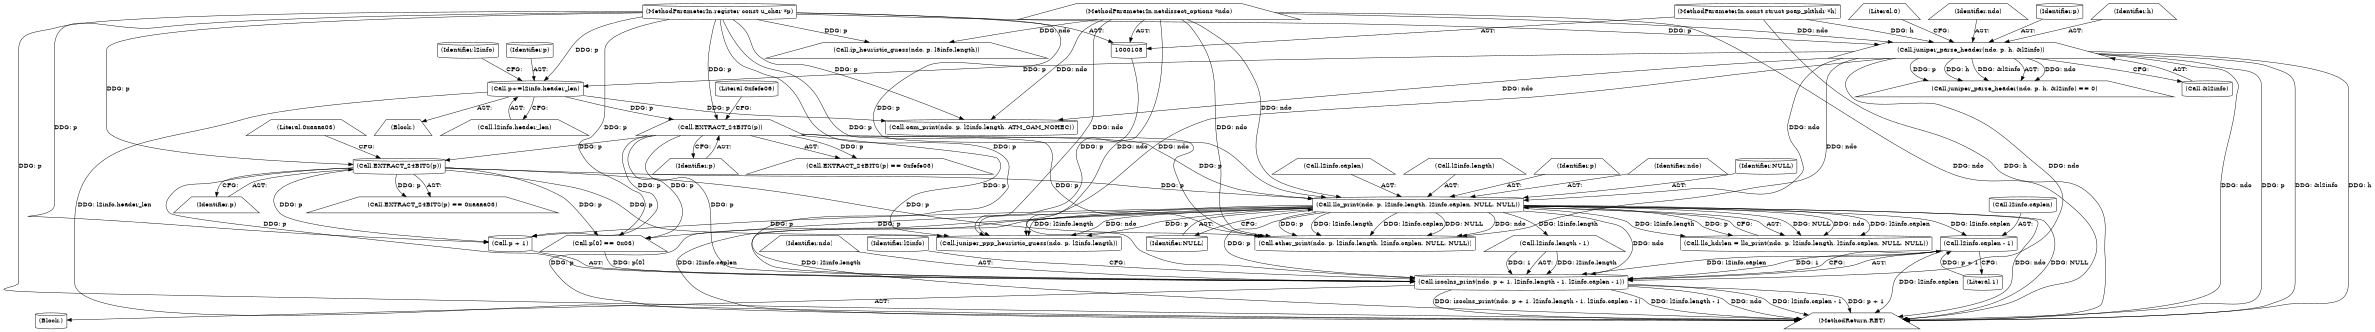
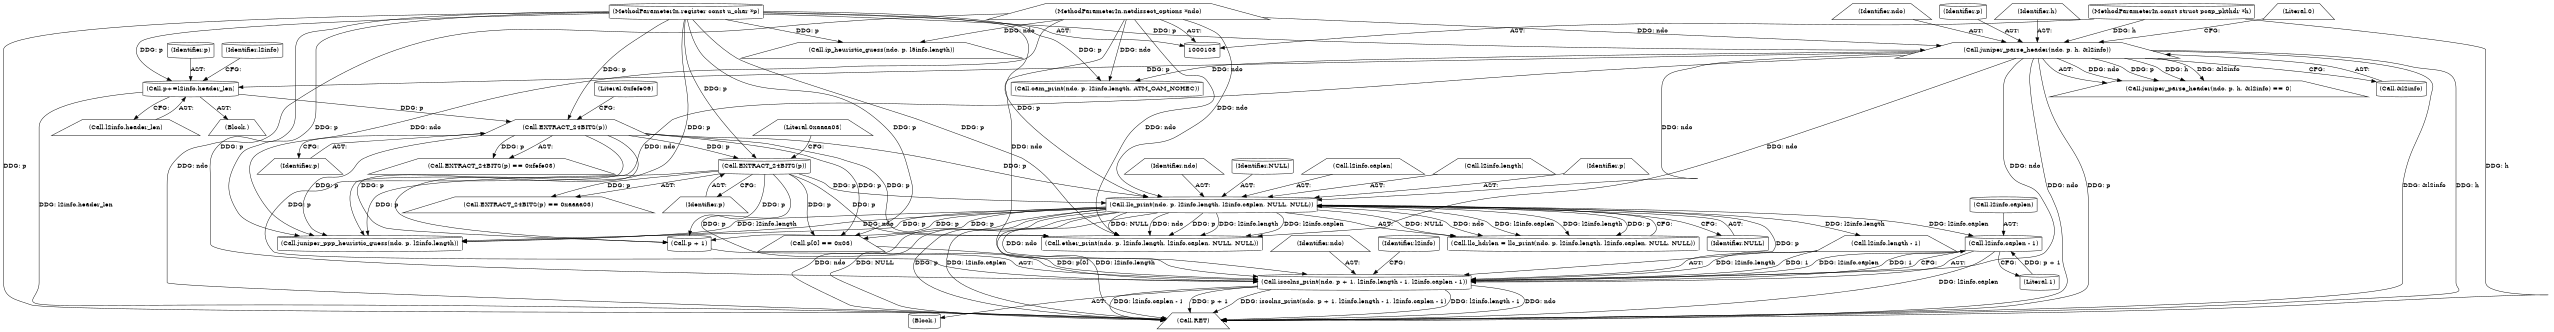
  digraph {
    node [shape=cylinder]
    n1 [label="(Call,l2info.caplen - 1)"]
    n2 [label="(Call,isoclns_print(ndo, p + 1, l2info.length - 1, l2info.caplen - 1))"]
-   n3 [label="(MethodReturn,RET)" shape=trapezium]
+   n3 [label="(Call,RET)" shape=trapezium]
    n4 [label="(Literal,1)"]
    n5 [label="(Block,)"]
    n6 [label="(Call,llc_print(ndo, p, l2info.length, l2info.caplen, NULL, NULL))"]
    n7 [label="(Call,ether_print(ndo, p, l2info.length, l2info.caplen, NULL, NULL))"]
    n8 [label="(Call,llc_hdrlen = llc_print(ndo, p, l2info.length, l2info.caplen, NULL, NULL))"]
    n9 [label="(Call,l2info.length - 1)" shape=trapezium]
    n10 [label="(Identifier,NULL)"]
    n11 [label="(Call,juniper_ppp_heuristic_guess(ndo, p, l2info.length))"]
    n12 [label="(Call,p + 1)"]
    n13 [label="(Call,p[0] == 0x03)" shape=trapezium]
    n14 [label="(Call,juniper_parse_header(ndo, p, h, &l2info))" shape=trapezium]
    n15 [label="(Call,p+=l2info.header_len)"]
    n16 [label="(Call,juniper_parse_header(ndo, p, h, &l2info) == 0)" shape=trapezium]
    n17 [label="(Call,oam_print(ndo, p, l2info.length, ATM_OAM_NOHEC))"]
    n18 [label="(Call,&l2info)"]
    n19 [label="(Call,EXTRACT_24BITS(p))" shape=trapezium]
    n20 [label="(Block,)" shape=trapezium]
    n21 [label="(Call,l2info.header_len)" shape=trapezium]
    n22 [label="(MethodParameterIn,netdissect_options *ndo)" shape=trapezium]
    n23 [label="(Call,ip_heuristic_guess(ndo, p, l5info.length))" shape=trapezium]
    1000108
    n25 [label="(MethodParameterIn,register const u_char *p)"]
    n26 [label="(Call,EXTRACT_24BITS(p))"]
    n27 [label="(Call,EXTRACT_24BITS(p) == 0xaaaa03)" shape=trapezium]
    n28 [label="(Identifier,p)" shape=trapezium]
    n29 [label="(Identifier,p)" shape=trapezium]
    n30 [label="(Call,EXTRACT_24BITS(p) == 0xfefe03)" shape=trapezium]
    n31 [label="(MethodParameterIn,const struct pcap_pkthdr *h)"]
    n32 [label="(Identifier,p)" shape=trapezium]
    n33 [label="(Literal,0xfefe06)"]
    n34 [label="(Literal,0)" shape=trapezium]
    n35 [label="(Identifier,ndo)" shape=trapezium]
    n36 [label="(Identifier,ndo)" shape=trapezium]
    n37 [label="(Identifier,ndo)" shape=trapezium]
    n38 [label="(Identifier,p)"]
    n39 [label="(Identifier,h)" shape=trapezium]
    n40 [label="(Literal,0xaaaa03)" shape=trapezium]
    n41 [label="(Identifier,p)"]
    n42 [label="(Identifier,l2info)"]
    n43 [label="(Identifier,NULL)"]
    n44 [label="(Identifier,l2info)"]
    n45 [label="(Call,l2info.caplen)"]
    n46 [label="(Call,l2info.caplen)" shape=trapezium]
    n47 [label="(Call,l2info.length)" shape=trapezium]
    n1 -> n2 [label="AST: "]
    n1 -> n2 [label="DDG: l2info.caplen"]
    n1 -> n2 [label="DDG: 1"]
    n1 -> n3 [label="DDG: l2info.caplen"]
    n1 -> n4 [label="CFG: "]
    n2 -> n1 [label="CFG: "]
    n2 -> n3 [label="DDG: isoclns_print(ndo, p + 1, l2info.length - 1, l2info.caplen - 1)"]
    n2 -> n3 [label="DDG: l2info.length - 1"]
    n2 -> n3 [label="DDG: ndo"]
    n2 -> n3 [label="DDG: l2info.caplen - 1"]
    n2 -> n3 [label="DDG: p + 1"]
    n2 -> n5 [label="AST: "]
    n4 -> n1 [label="DDG: p + 1"]
    n6 -> n1 [label="DDG: l2info.caplen"]
    n6 -> n2 [label="DDG: ndo"]
    n6 -> n2 [label="DDG: p"]
    n6 -> n3 [label="DDG: ndo"]
    n6 -> n3 [label="DDG: NULL"]
    n6 -> n3 [label="DDG: p"]
    n6 -> n3 [label="DDG: l2info.caplen"]
    n6 -> n3 [label="DDG: l2info.length"]
    n6 -> n7 [label="DDG: ndo"]
    n6 -> n7 [label="DDG: p"]
    n6 -> n7 [label="DDG: l2info.length"]
    n6 -> n7 [label="DDG: l2info.caplen"]
    n6 -> n7 [label="DDG: NULL"]
    n6 -> n8 [label="AST: "]
    n6 -> n8 [label="DDG: NULL"]
    n6 -> n8 [label="DDG: ndo"]
    n6 -> n8 [label="DDG: l2info.caplen"]
    n6 -> n8 [label="DDG: l2info.length"]
    n6 -> n8 [label="DDG: p"]
    n6 -> n9 [label="DDG: l2info.length"]
    n6 -> n10 [label="CFG: "]
    n6 -> n11 [label="DDG: ndo"]
    n6 -> n11 [label="DDG: p"]
    n6 -> n11 [label="DDG: l2info.length"]
    n6 -> n12 [label="DDG: p"]
    n6 -> n13 [label="DDG: p"]
    n8 -> n6 [label="CFG: "]
    n9 -> n2 [label="AST: "]
    n9 -> n2 [label="DDG: l2info.length"]
    n9 -> n2 [label="DDG: 1"]
    n10 -> n6 [label="AST: "]
    n12 -> n2 [label="AST: "]
    n13 -> n2 [label="DDG: p[0]"]
    n14 -> n2 [label="DDG: ndo"]
    n14 -> n3 [label="DDG: &l2info"]
    n14 -> n3 [label="DDG: h"]
    n14 -> n3 [label="DDG: ndo"]
    n14 -> n3 [label="DDG: p"]
    n14 -> n6 [label="DDG: ndo"]
    n14 -> n7 [label="DDG: ndo"]
    n14 -> n11 [label="DDG: ndo"]
    n14 -> n15 [label="DDG: p"]
    n14 -> n16 [label="AST: "]
    n14 -> n16 [label="DDG: ndo"]
    n14 -> n16 [label="DDG: p"]
    n14 -> n16 [label="DDG: h"]
    n14 -> n16 [label="DDG: &l2info"]
    n14 -> n17 [label="DDG: ndo"]
    n14 -> n18 [label="CFG: "]
    n15 -> n3 [label="DDG: l2info.header_len"]
-   n15 -> n17 [label="DDG: p"]
    n15 -> n19 [label="DDG: p"]
    n15 -> n20 [label="AST: "]
    n15 -> n21 [label="CFG: "]
    n18 -> n14 [label="AST: "]
    n19 -> n2 [label="DDG: p"]
    n19 -> n6 [label="DDG: p"]
    n19 -> n7 [label="DDG: p"]
    n19 -> n11 [label="DDG: p"]
    n19 -> n12 [label="DDG: p"]
    n19 -> n13 [label="DDG: p"]
    n19 -> n26 [label="DDG: p"]
    n19 -> n29 [label="CFG: "]
    n19 -> n30 [label="AST: "]
    n19 -> n30 [label="DDG: p"]
    n21 -> n15 [label="AST: "]
    n22 -> n2 [label="DDG: ndo"]
    n22 -> n3 [label="DDG: ndo"]
    n22 -> n6 [label="DDG: ndo"]
    n22 -> n7 [label="DDG: ndo"]
    n22 -> n11 [label="DDG: ndo"]
    n22 -> n14 [label="DDG: ndo"]
    n22 -> n17 [label="DDG: ndo"]
    n22 -> n23 [label="DDG: ndo"]
    n22 -> 1000108 [label="AST: "]
    n25 -> n2 [label="DDG: p"]
    n25 -> n3 [label="DDG: p"]
    n25 -> n6 [label="DDG: p"]
    n25 -> n7 [label="DDG: p"]
-   1000108 -> n11 [label="DDG: p"]
+   n25 -> n11 [label="DDG: p"]
    n25 -> n12 [label="DDG: p"]
    n25 -> n13 [label="DDG: p"]
    n25 -> n14 [label="DDG: p"]
    n25 -> n15 [label="DDG: p"]
    n25 -> n17 [label="DDG: p"]
    n25 -> n19 [label="DDG: p"]
    n25 -> n23 [label="DDG: p"]
    n25 -> 1000108 [label="AST: "]
    n25 -> n26 [label="DDG: p"]
    n26 -> n2 [label="DDG: p"]
    n26 -> n6 [label="DDG: p"]
    n26 -> n7 [label="DDG: p"]
    n26 -> n11 [label="DDG: p"]
    n26 -> n12 [label="DDG: p"]
    n26 -> n13 [label="DDG: p"]
    n26 -> n27 [label="AST: "]
    n26 -> n27 [label="DDG: p"]
    n26 -> n28 [label="CFG: "]
    n28 -> n26 [label="AST: "]
    n29 -> n19 [label="AST: "]
    n31 -> n3 [label="DDG: h"]
    n31 -> n14 [label="DDG: h"]
    n31 -> 1000108 [label="AST: "]
    n32 -> n6 [label="AST: "]
    n33 -> n19 [label="CFG: "]
    n34 -> n14 [label="CFG: "]
    n35 -> n6 [label="AST: "]
    n36 -> n14 [label="AST: "]
    n37 -> n2 [label="AST: "]
    n38 -> n14 [label="AST: "]
    n39 -> n14 [label="AST: "]
    n40 -> n26 [label="CFG: "]
    n41 -> n15 [label="AST: "]
    n42 -> n15 [label="CFG: "]
    n43 -> n6 [label="AST: "]
    n44 -> n2 [label="CFG: "]
    n45 -> n1 [label="AST: "]
    n46 -> n6 [label="AST: "]
    n47 -> n6 [label="AST: "]
  }
